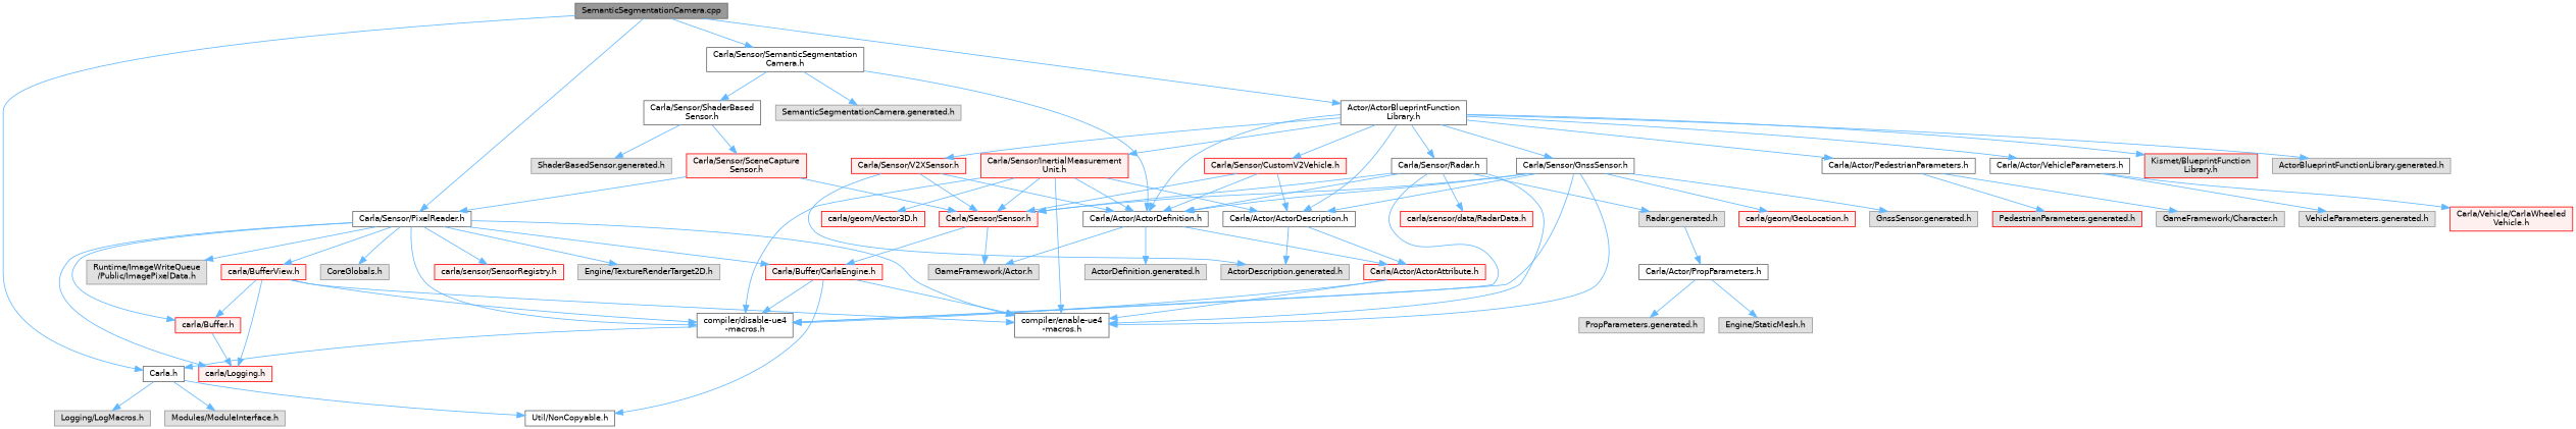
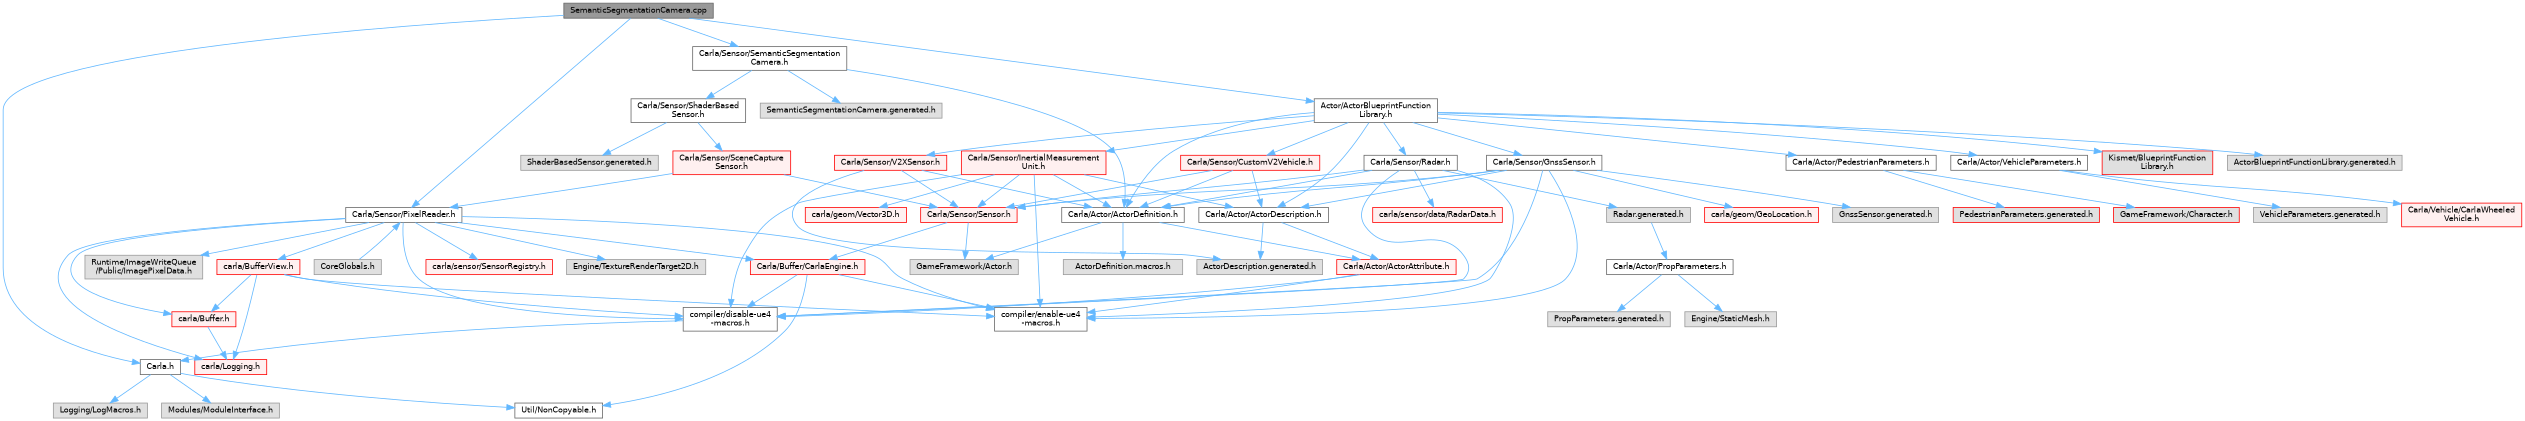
  digraph {
    node [color=grey60 fillcolor="#E0E0E0" fontname=Helvetica fontsize=10 shape=box style=filled]
    edge [color=steelblue1 fontname=Helvetica fontsize=10 labelfontname=Helvetica labelfontsize=10 style=solid]
    n1 [color=gray40 fillcolor=grey60 fontcolor=black height=0.2 label="SemanticSegmentationCamera.cpp" width=0.4]
    n2 [color=grey40 fillcolor=white height=0.2 label="Carla.h" width=0.4]
    n3 [color=grey40 fillcolor=white height=0.2 label="Carla/Sensor/SemanticSegmentation\lCamera.h" width=0.4]
    n4 [color=grey40 fillcolor=white height=0.2 label="Carla/Sensor/PixelReader.h" width=0.4]
    n5 [color=grey40 fillcolor=white height=0.2 label="Actor/ActorBlueprintFunction\lLibrary.h" width=0.4]
    n6 [color=grey40 fillcolor=white height=0.2 label="Util/NonCopyable.h" width=0.4]
    n7 [height=0.2 label="Logging/LogMacros.h" width=0.4]
    n8 [height=0.2 label="Modules/ModuleInterface.h" width=0.4]
    n9 [color=grey40 fillcolor=white height=0.2 label="Carla/Sensor/ShaderBased\lSensor.h" width=0.4]
    n10 [color=grey40 fillcolor=white height=0.2 label="Carla/Actor/ActorDefinition.h" width=0.4]
    n11 [height=0.2 label="SemanticSegmentationCamera.generated.h" width=0.4]
    n12 [height=0.2 label="CoreGlobals.h" width=0.4]
    n13 [height=0.2 label="Engine/TextureRenderTarget2D.h" width=0.4]
    n14 [height=0.2 label="Runtime/ImageWriteQueue\l/Public/ImagePixelData.h" width=0.4]
    n15 [color=red fillcolor="#FFF0F0" height=0.2 label="Carla/Buffer/CarlaEngine.h" width=0.4]
    n16 [color=grey40 fillcolor=white height=0.2 label="compiler/disable-ue4\l-macros.h" width=0.4]
    n17 [color=grey40 fillcolor=white height=0.2 label="compiler/enable-ue4\l-macros.h" width=0.4]
    n18 [color=red fillcolor="#FFF0F0" height=0.2 label="carla/Logging.h" width=0.4]
    n19 [color=red fillcolor="#FFF0F0" height=0.2 label="carla/Buffer.h" width=0.4]
    n20 [color=red fillcolor="#FFF0F0" height=0.2 label="carla/BufferView.h" width=0.4]
    n21 [color=red fillcolor="#FFF0F0" height=0.2 label="carla/sensor/SensorRegistry.h" width=0.4]
    n22 [color=grey40 fillcolor=white height=0.2 label="Carla/Actor/ActorDescription.h" width=0.4]
    n23 [color=grey40 fillcolor=white height=0.2 label="Carla/Actor/PedestrianParameters.h" width=0.4]
    n24 [color=grey40 fillcolor=white height=0.2 label="Carla/Actor/VehicleParameters.h" width=0.4]
    n25 [color=grey40 fillcolor=white height=0.2 label="Carla/Sensor/GnssSensor.h" width=0.4]
    n26 [color=grey40 fillcolor=white height=0.2 label="Carla/Sensor/Radar.h" width=0.4]
    n27 [color=red fillcolor="#FFF0F0" height=0.2 label="Carla/Sensor/InertialMeasurement\lUnit.h" width=0.4]
    n28 [color=red fillcolor="#FFF0F0" height=0.2 label="Carla/Sensor/V2XSensor.h" width=0.4]
    n29 [color=red fillcolor="#FFF0F0" height=0.2 label="Carla/Sensor/CustomV2Vehicle.h" width=0.4]
    n30 [color=red height=0.2 label="Kismet/BlueprintFunction\lLibrary.h" width=0.4]
    n31 [height=0.2 label="ActorBlueprintFunctionLibrary.generated.h" width=0.4]
    n32 [color=red fillcolor="#FFF0F0" height=0.2 label="Carla/Sensor/SceneCapture\lSensor.h" width=0.4]
    n33 [height=0.2 label="ShaderBasedSensor.generated.h" width=0.4]
    n34 [height=0.2 label="GameFramework/Actor.h" width=0.4]
    n35 [color=red fillcolor="#FFF0F0" height=0.2 label="Carla/Actor/ActorAttribute.h" width=0.4]
-   n36 [height=0.2 label="ActorDefinition.generated.h" width=0.4]
+   n36 [height=0.2 label="ActorDefinition.macros.h" width=0.4]
    n37 [color=red fillcolor="#FFF0F0" height=0.2 label="Carla/Sensor/Sensor.h" width=0.4]
    n38 [height=0.2 label="ActorDescription.generated.h" width=0.4]
-   n39 [height=0.2 label="GameFramework/Character.h" width=0.4]
+   n39 [color=red height=0.2 label="GameFramework/Character.h" width=0.4]
    n40 [color=red height=0.2 label="PedestrianParameters.generated.h" width=0.4]
    n41 [color=grey40 fillcolor=white height=0.2 label="Carla/Actor/PropParameters.h" width=0.4]
    n42 [height=0.2 label="Engine/StaticMesh.h" width=0.4]
    n43 [height=0.2 label="PropParameters.generated.h" width=0.4]
    n44 [color=red fillcolor="#FFF0F0" height=0.2 label="Carla/Vehicle/CarlaWheeled\lVehicle.h" width=0.4]
    n45 [height=0.2 label="VehicleParameters.generated.h" width=0.4]
    n46 [color=red fillcolor="#FFF0F0" height=0.2 label="carla/geom/GeoLocation.h" width=0.4]
    n47 [height=0.2 label="GnssSensor.generated.h" width=0.4]
    n48 [color=red fillcolor="#FFF0F0" height=0.2 label="carla/sensor/data/RadarData.h" width=0.4]
    n49 [height=0.2 label="Radar.generated.h" width=0.4]
    n50 [color=red fillcolor="#FFF0F0" height=0.2 label="carla/geom/Vector3D.h" width=0.4]
    n1 -> n2
    n1 -> n3
    n1 -> n4
    n1 -> n5
    n2 -> n6
    n2 -> n7
    n2 -> n8
    n3 -> n9
    n3 -> n10
    n3 -> n11
-   n4 -> n12
+   n12 -> n4
    n4 -> n13
    n4 -> n14
    n4 -> n15
    n4 -> n16
    n4 -> n17
    n4 -> n18
    n4 -> n19
    n4 -> n20
    n4 -> n21
    n5 -> n10
    n5 -> n22
    n5 -> n23
    n5 -> n24
    n5 -> n25
    n5 -> n26
    n5 -> n27
    n5 -> n28
    n5 -> n29
    n5 -> n30
    n5 -> n31
    n9 -> n32
    n9 -> n33
    n10 -> n34
    n10 -> n35
    n10 -> n36
    n15 -> n6
    n15 -> n16
    n15 -> n17
    n16 -> n2
    n19 -> n18
    n20 -> n16
    n20 -> n17
    n20 -> n18
    n20 -> n19
    n22 -> n35
    n22 -> n38
    n23 -> n39
    n23 -> n40
    n24 -> n44
    n24 -> n45
    n25 -> n10
    n25 -> n16
    n25 -> n17
    n25 -> n22
    n25 -> n37
    n25 -> n46
    n25 -> n47
    n26 -> n10
    n26 -> n16
    n26 -> n17
    n26 -> n37
    n26 -> n48
    n26 -> n49
    n27 -> n10
    n27 -> n16
    n27 -> n17
    n27 -> n22
    n27 -> n37
    n27 -> n50
    n28 -> n10
    n28 -> n37
    n28 -> n38
    n29 -> n10
    n29 -> n22
    n29 -> n37
    n32 -> n4
    n32 -> n37
    n35 -> n16
    n35 -> n17
    n37 -> n15
    n37 -> n34
    n41 -> n42
    n41 -> n43
    n49 -> n41
  }
